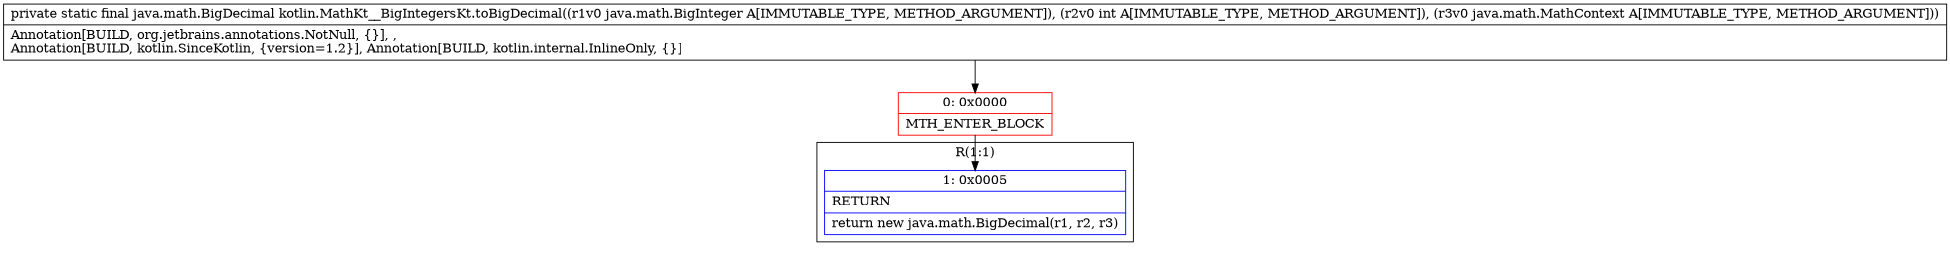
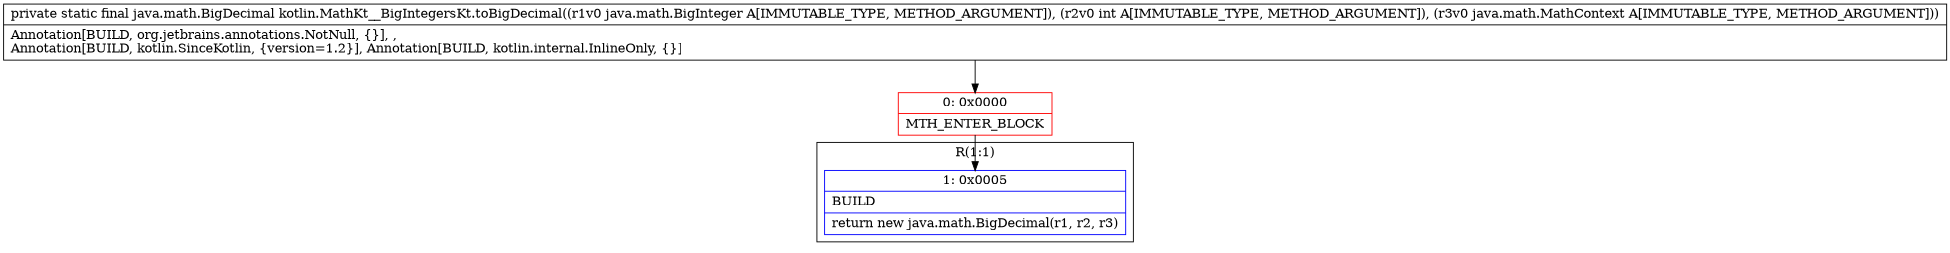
  digraph {
    node [shape=record]
-   n1 [color=blue label="{1\:\ 0x0005|RETURN\l|return new java.math.BigDecimal(r1, r2, r3)\l}"]
+   n1 [color=blue label="{1\:\ 0x0005|BUILD\l|return new java.math.BigDecimal(r1, r2, r3)\l}"]
    n2 [color=red label="{0\:\ 0x0000|MTH_ENTER_BLOCK\l}"]
    n3 [label="{private static final java.math.BigDecimal kotlin.MathKt__BigIntegersKt.toBigDecimal((r1v0 java.math.BigInteger A[IMMUTABLE_TYPE, METHOD_ARGUMENT]), (r2v0 int A[IMMUTABLE_TYPE, METHOD_ARGUMENT]), (r3v0 java.math.MathContext A[IMMUTABLE_TYPE, METHOD_ARGUMENT]))  | Annotation[BUILD, org.jetbrains.annotations.NotNull, \{\}], , \lAnnotation[BUILD, kotlin.SinceKotlin, \{version=1.2\}], Annotation[BUILD, kotlin.internal.InlineOnly, \{\}]\l}"]
    subgraph cluster_1 {
      label="R(1:1)"
      n1
    }
    n2 -> n1
    n3 -> n2
  }
